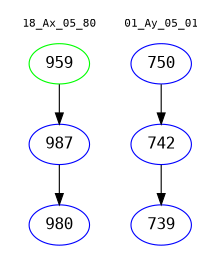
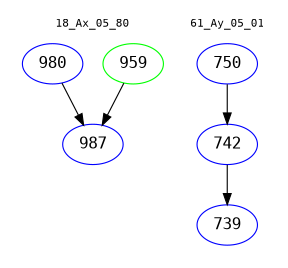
  digraph {
    fontname="DejaVu Sans Mono"
    node [color=blue fontname="DejaVu Sans Mono"]
    edge [color=black fontname="DejaVu Sans Mono"]
    n1 [color=green label=959]
    n2 [label=987]
    n3 [label=980]
    n4 [label=750]
    n5 [label=742]
    n6 [label=739]
    subgraph cluster_1 {
      color=white
      fontsize=10
      label="18_Ax_05_80"
      n1
      n2
      n3
    }
    subgraph cluster_2 {
      color=white
      fontsize=10
-     label="01_Ay_05_01"
+     label="61_Ay_05_01"
      n4
      n5
      n6
    }
    n1 -> n2
-   n2 -> n3
+   n3 -> n2
    n4 -> n5
    n5 -> n6
  }
